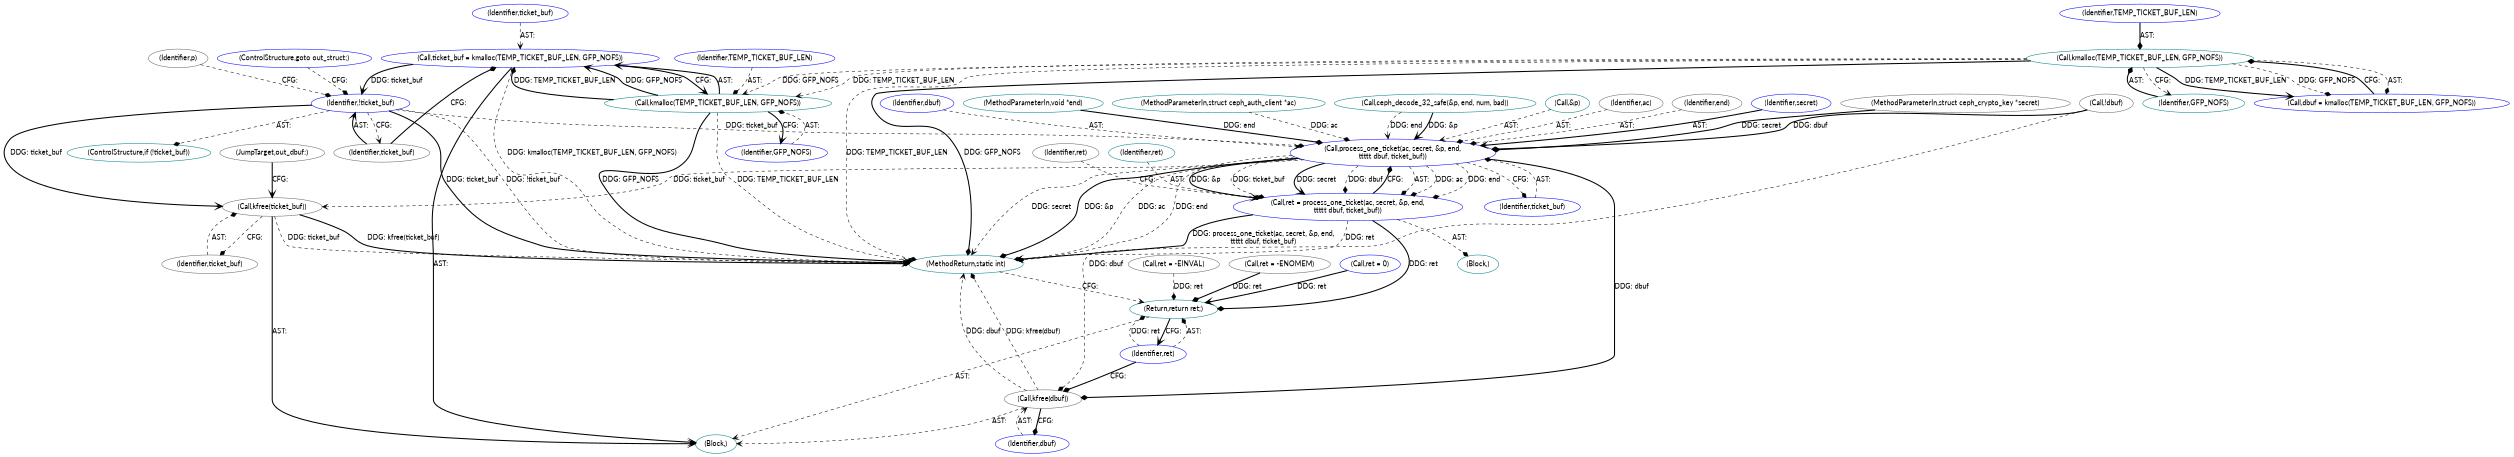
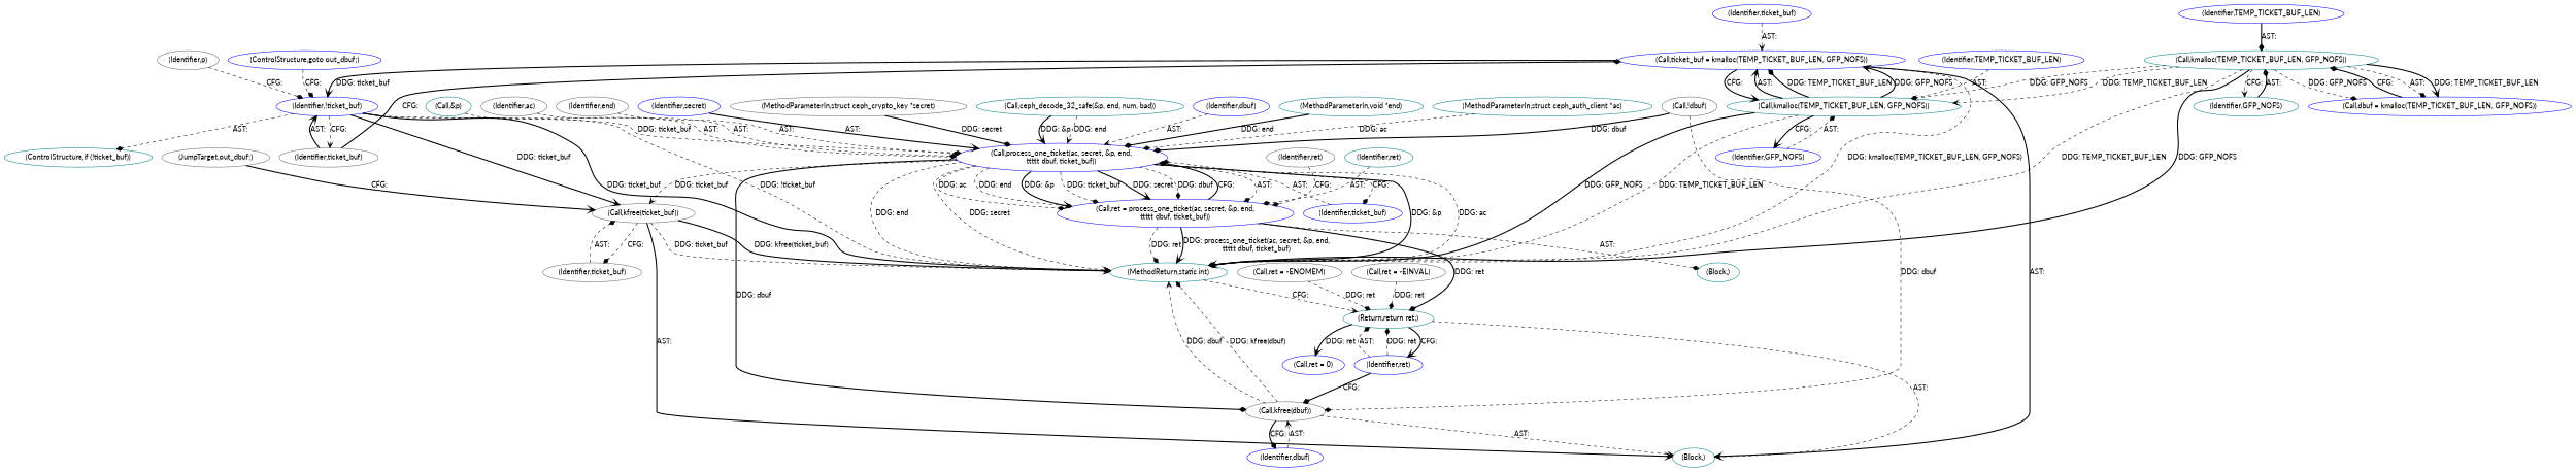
  digraph {
    fontname=Lato
    node [color=blue fontname=Lato]
    edge [arrowhead=diamond fontname=Lato style=dashed]
    n1 [label="(Call,ticket_buf = kmalloc(TEMP_TICKET_BUF_LEN, GFP_NOFS))"]
    n2 [color=teal label="(Call,kmalloc(TEMP_TICKET_BUF_LEN, GFP_NOFS))"]
    n3 [label="(Identifier,!ticket_buf)"]
    n4 [color=teal label="(Block,)"]
    n5 [color=teal label="(MethodReturn,static int)"]
    n6 [label="(Identifier,GFP_NOFS)"]
    n7 [label="(Call,process_one_ticket(ac, secret, &p, end,\n\t\t\t\t\t dbuf, ticket_buf))"]
    n8 [color=gray40 label="(Call,kfree(ticket_buf))"]
    n9 [color=teal label="(ControlStructure,if (!ticket_buf))"]
    n10 [color=gray40 label="(Identifier,ticket_buf)"]
    n11 [color=teal label="(Return,return ret;)"]
    n12 [color=teal label="(Call,kmalloc(TEMP_TICKET_BUF_LEN, GFP_NOFS))"]
    n13 [color=teal label="(Identifier,GFP_NOFS)"]
    n14 [label="(Call,dbuf = kmalloc(TEMP_TICKET_BUF_LEN, GFP_NOFS))"]
    n15 [label="(Call,ret = process_one_ticket(ac, secret, &p, end,\n\t\t\t\t\t dbuf, ticket_buf))"]
    n16 [color=gray40 label="(Call,kfree(dbuf))"]
    n17 [label="(Identifier,ticket_buf)"]
    n18 [color=gray40 label="(Identifier,ticket_buf)"]
    n19 [color=teal label="(Block,)"]
    n20 [label="(Identifier,dbuf)"]
    n21 [label="(Identifier,ret)"]
    n22 [color=gray40 label="(Identifier,p)"]
    n23 [label="(Identifier,TEMP_TICKET_BUF_LEN)"]
    n24 [color=gray40 label="(JumpTarget,out_dbuf:)"]
    n25 [color=gray40 label="(Identifier,ret)"]
    n26 [label="(Identifier,secret)"]
    n27 [label="(Identifier,TEMP_TICKET_BUF_LEN)"]
    n28 [color=teal label="(Identifier,ret)"]
    n29 [color=gray40 label="(Call,!dbuf)"]
    n30 [label="(Identifier,ticket_buf)"]
    n31 [color=gray40 label="(Call,ret = -EINVAL)"]
    n32 [color=gray40 label="(MethodParameterIn,struct ceph_crypto_key *secret)"]
    n33 [label="(Identifier,dbuf)"]
    n34 [color=teal label="(MethodParameterIn,void *end)"]
-   n35 [label="(ControlStructure,goto out_struct;)"]
+   n35 [label="(ControlStructure,goto out_dbuf;)"]
    n36 [color=teal label="(MethodParameterIn,struct ceph_auth_client *ac)"]
    n37 [color=teal label="(Call,ceph_decode_32_safe(&p, end, num, bad))"]
    n38 [color=teal label="(Call,&p)"]
    n39 [color=gray40 label="(Call,ret = -ENOMEM)"]
    n40 [label="(Call,ret = 0)"]
    n41 [color=gray40 label="(Identifier,ac)"]
    n42 [color=gray40 label="(Identifier,end)"]
    n1 -> n2 [arrowhead=vee label="CFG: " style=bold]
    n1 -> n3 [arrowhead=vee label="DDG: ticket_buf" style=bold]
    n1 -> n4 [arrowhead=vee label="AST: " style=bold]
    n1 -> n5 [label="DDG: kmalloc(TEMP_TICKET_BUF_LEN, GFP_NOFS)"]
    n2 -> n1 [arrowhead=vee label="AST: " style=bold]
    n2 -> n1 [label="DDG: TEMP_TICKET_BUF_LEN" style=bold]
    n2 -> n1 [arrowhead=vee label="DDG: GFP_NOFS" style=bold]
    n2 -> n5 [arrowhead=vee label="DDG: GFP_NOFS" style=bold]
    n2 -> n5 [label="DDG: TEMP_TICKET_BUF_LEN"]
    n2 -> n6 [arrowhead=vee label="CFG: " style=bold]
    n3 -> n5 [arrowhead=vee label="DDG: !ticket_buf"]
    n3 -> n5 [arrowhead=vee label="DDG: ticket_buf" style=bold]
    n3 -> n7 [label="DDG: ticket_buf"]
    n3 -> n8 [arrowhead=vee label="DDG: ticket_buf" style=bold]
    n3 -> n9 [label="AST: "]
    n3 -> n10 [arrowhead=vee label="CFG: "]
    n5 -> n11 [arrowhead=vee label="CFG: "]
    n6 -> n2 [label="AST: "]
    n7 -> n5 [arrowhead=vee label="DDG: ac"]
    n7 -> n5 [label="DDG: end"]
    n7 -> n5 [arrowhead=vee label="DDG: secret"]
    n7 -> n5 [label="DDG: &p" style=bold]
    n7 -> n8 [arrowhead=vee label="DDG: ticket_buf"]
    n7 -> n15 [label="AST: "]
    n7 -> n15 [label="DDG: ac"]
    n7 -> n15 [label="DDG: end"]
    n7 -> n15 [arrowhead=vee label="DDG: &p" style=bold]
    n7 -> n15 [label="DDG: ticket_buf"]
    n7 -> n15 [arrowhead=vee label="DDG: secret" style=bold]
    n7 -> n15 [label="DDG: dbuf"]
    n7 -> n16 [label="DDG: dbuf" style=bold]
    n7 -> n17 [label="CFG: "]
    n8 -> n4 [arrowhead=vee label="AST: " style=bold]
    n8 -> n5 [label="DDG: kfree(ticket_buf)" style=bold]
    n8 -> n5 [arrowhead=vee label="DDG: ticket_buf"]
    n8 -> n18 [label="CFG: "]
    n10 -> n1 [label="CFG: " style=bold]
    n10 -> n3 [arrowhead=vee label="AST: " style=bold]
    n11 -> n4 [arrowhead=vee label="AST: "]
    n11 -> n21 [arrowhead=vee label="CFG: " style=bold]
    n12 -> n2 [arrowhead=vee label="DDG: TEMP_TICKET_BUF_LEN"]
    n12 -> n2 [arrowhead=vee label="DDG: GFP_NOFS"]
    n12 -> n5 [label="DDG: TEMP_TICKET_BUF_LEN"]
    n12 -> n5 [label="DDG: GFP_NOFS" style=bold]
    n12 -> n13 [arrowhead=vee label="CFG: "]
    n12 -> n14 [label="AST: "]
    n12 -> n14 [arrowhead=vee label="DDG: TEMP_TICKET_BUF_LEN" style=bold]
    n12 -> n14 [label="DDG: GFP_NOFS"]
    n13 -> n12 [label="AST: " style=bold]
    n14 -> n12 [label="CFG: " style=bold]
    n15 -> n5 [label="DDG: ret"]
    n15 -> n5 [arrowhead=vee label="DDG: process_one_ticket(ac, secret, &p, end,\n\t\t\t\t\t dbuf, ticket_buf)" style=bold]
    n15 -> n7 [label="CFG: " style=bold]
    n15 -> n11 [label="DDG: ret" style=bold]
    n15 -> n19 [label="AST: "]
    n16 -> n4 [arrowhead=vee label="AST: "]
    n16 -> n5 [label="DDG: kfree(dbuf)"]
    n16 -> n5 [arrowhead=vee label="DDG: dbuf"]
    n16 -> n20 [label="CFG: " style=bold]
    n17 -> n7 [label="AST: "]
    n18 -> n8 [label="AST: "]
    n20 -> n16 [arrowhead=vee label="AST: "]
    n21 -> n11 [label="AST: "]
    n21 -> n11 [label="DDG: ret"]
    n21 -> n16 [label="CFG: " style=bold]
    n22 -> n3 [label="CFG: "]
    n23 -> n12 [label="AST: " style=bold]
    n24 -> n8 [arrowhead=vee label="CFG: " style=bold]
    n25 -> n15 [label="CFG: "]
    n26 -> n7 [arrowhead=vee label="AST: " style=bold]
    n27 -> n2 [label="AST: "]
    n28 -> n15 [label="AST: "]
    n29 -> n7 [label="DDG: dbuf" style=bold]
    n29 -> n16 [label="DDG: dbuf"]
    n30 -> n1 [arrowhead=vee label="AST: "]
    n31 -> n11 [label="DDG: ret"]
    n32 -> n7 [label="DDG: secret" style=bold]
    n33 -> n7 [arrowhead=vee label="AST: "]
    n34 -> n7 [label="DDG: end" style=bold]
    n35 -> n3 [label="CFG: "]
    n36 -> n7 [label="DDG: ac"]
    n37 -> n7 [arrowhead=vee label="DDG: &p" style=bold]
    n37 -> n7 [arrowhead=vee label="DDG: end"]
    n38 -> n7 [arrowhead=vee label="AST: "]
-   n39 -> n11 [label="DDG: ret" style=bold]
-   n40 -> n11 [arrowhead=vee label="DDG: ret" style=bold]
+   n39 -> n11 [label="DDG: ret"]
+   n11 -> n40 [arrowhead=vee label="DDG: ret" style=bold]
    n41 -> n7 [label="AST: "]
    n42 -> n7 [label="AST: "]
  }
